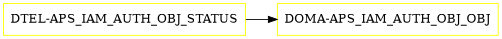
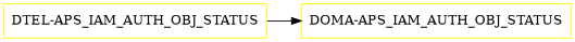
  digraph {
    rankdir=LR
    node [color=yellow shape=box]
    "DTEL-APS_IAM_AUTH_OBJ_STATUS"
-   "DOMA-APS_IAM_AUTH_OBJ_STATUS" [label="DOMA-APS_IAM_AUTH_OBJ_OBJ"]
+   "DOMA-APS_IAM_AUTH_OBJ_STATUS"
    "DTEL-APS_IAM_AUTH_OBJ_STATUS" -> "DOMA-APS_IAM_AUTH_OBJ_STATUS"
  }
